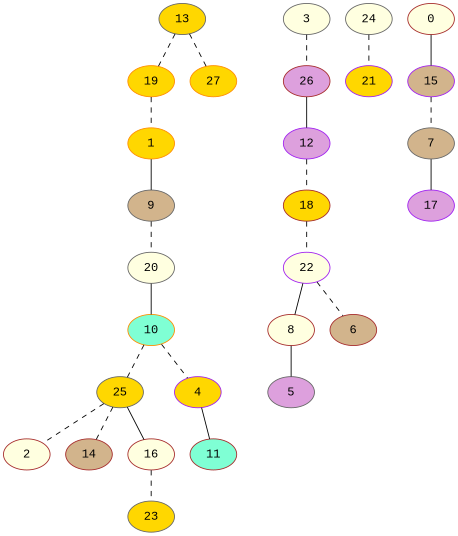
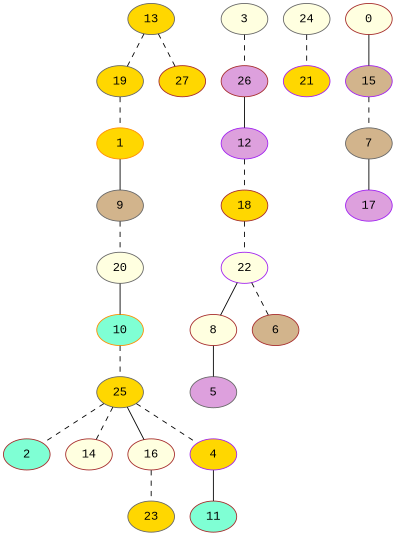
  graph {
    fontname="Liberation Mono"
    node [color=gray40 fillcolor=gold fontname="Liberation Mono" style=filled]
    edge [fontname="Liberation Mono" style=dashed]
    13
-   19 [color=darkorange]
-   27 [color=darkorange]
+   19
+   27 [color=brown]
    1 [color=darkorange]
    9 [fillcolor=tan]
-   2 [color=brown fillcolor=lightyellow]
+   2 [color=brown fillcolor=aquamarine]
    25
-   14 [color=brown fillcolor=tan]
+   14 [color=brown fillcolor=lightyellow]
    16 [color=brown fillcolor=lightyellow]
    23
    10 [color=darkorange fillcolor=aquamarine]
    4 [color=purple]
    11 [color=brown fillcolor=aquamarine]
    3 [fillcolor=lightyellow]
    26 [color=brown fillcolor=plum]
    24 [fillcolor=lightyellow]
    21 [color=purple]
    8 [color=brown fillcolor=lightyellow]
    5 [fillcolor=plum]
    20 [fillcolor=lightyellow]
    12 [color=purple fillcolor=plum]
    18 [color=brown]
    15 [color=purple fillcolor=tan]
    7 [fillcolor=tan]
    17 [color=purple fillcolor=plum]
    22 [color=purple fillcolor=lightyellow]
    6 [color=brown fillcolor=tan]
    0 [color=brown fillcolor=lightyellow]
    13 -- 19
    13 -- 27
    19 -- 1
    1 -- 9 [style=solid]
    9 -- 20
    25 -- 2
    25 -- 14
    25 -- 16 [style=solid]
    16 -- 23
    10 -- 25
-   10 -- 4
+   25 -- 4
    4 -- 11 [style=solid]
    3 -- 26
    26 -- 12 [style=solid]
    24 -- 21
    8 -- 5 [style=solid]
    20 -- 10 [style=solid]
    12 -- 18
    18 -- 22
    15 -- 7
    7 -- 17 [style=solid]
    22 -- 8 [style=solid]
    22 -- 6
    0 -- 15 [style=solid]
  }
